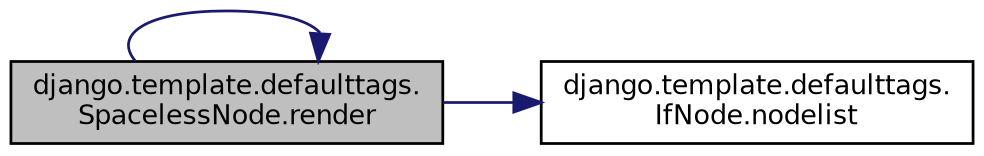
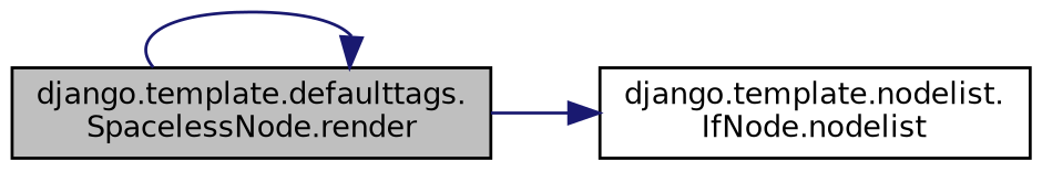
  digraph {
    rankdir=LR
    node [color=black fontname=Helvetica fontsize=10 shape=record style=filled]
    edge [color=midnightblue fontname=Helvetica fontsize=10 labelfontname=Helvetica labelfontsize=10 style=solid]
    n1 [fillcolor=grey75 fontcolor=black height=0.2 label="django.template.defaulttags.\lSpacelessNode.render" width=0.4]
-   n2 [fillcolor=white height=0.2 label="django.template.defaulttags.\lIfNode.nodelist" width=0.4]
+   n2 [fillcolor=white height=0.2 label="django.template.nodelist.\lIfNode.nodelist" width=0.4]
    n1 -> n1
    n1 -> n2
  }
